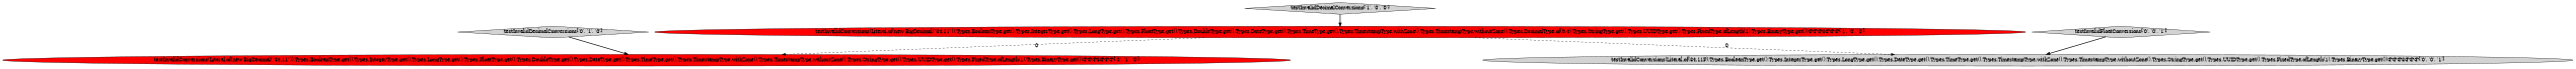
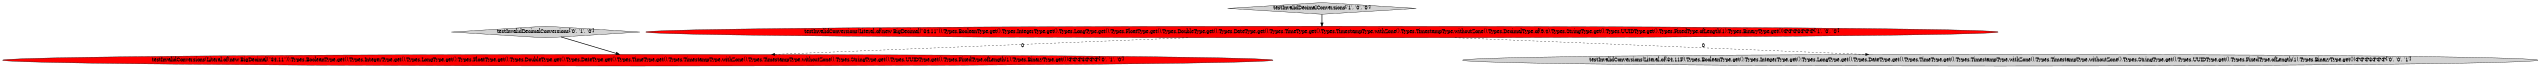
  digraph {
    node [fillcolor=lightgray shape=ellipse style=filled]
    edge [style=bold]
    n1 [label="testInvalidConversions(Literal.of(34.11F),Types.BooleanType.get(),Types.IntegerType.get(),Types.LongType.get(),Types.DateType.get(),Types.TimeType.get(),Types.TimestampType.withZone(),Types.TimestampType.withoutZone(),Types.StringType.get(),Types.UUIDType.get(),Types.FixedType.ofLength(1),Types.BinaryType.get())@@@3@@@['0', '0', '1']"]
    n2 [fillcolor=red label="testInvalidConversions(Literal.of(new BigDecimal(\"34.11\")),Types.BooleanType.get(),Types.IntegerType.get(),Types.LongType.get(),Types.FloatType.get(),Types.DoubleType.get(),Types.DateType.get(),Types.TimeType.get(),Types.TimestampType.withZone(),Types.TimestampType.withoutZone(),Types.DecimalType.of(9,4),Types.StringType.get(),Types.UUIDType.get(),Types.FixedType.ofLength(1),Types.BinaryType.get())@@@3@@@['1', '0', '0']"]
    n3 [fillcolor=red label="testInvalidConversions(Literal.of(new BigDecimal(\"34.11\")),Types.BooleanType.get(),Types.IntegerType.get(),Types.LongType.get(),Types.FloatType.get(),Types.DoubleType.get(),Types.DateType.get(),Types.TimeType.get(),Types.TimestampType.withZone(),Types.TimestampType.withoutZone(),Types.StringType.get(),Types.UUIDType.get(),Types.FixedType.ofLength(1),Types.BinaryType.get())@@@3@@@['0', '1', '0']"]
    n4 [label="testInvalidDecimalConversions['1', '0', '0']" shape=diamond]
    n5 [label="testInvalidDecimalConversions['0', '1', '0']" shape=diamond]
-   n6 [label="testInvalidFloatConversions['0', '0', '1']" shape=diamond]
    n2 -> n1 [label=0 style=dashed]
    n2 -> n3 [label=0 style=dashed]
    n4 -> n2
    n5 -> n3
-   n6 -> n1
  }
